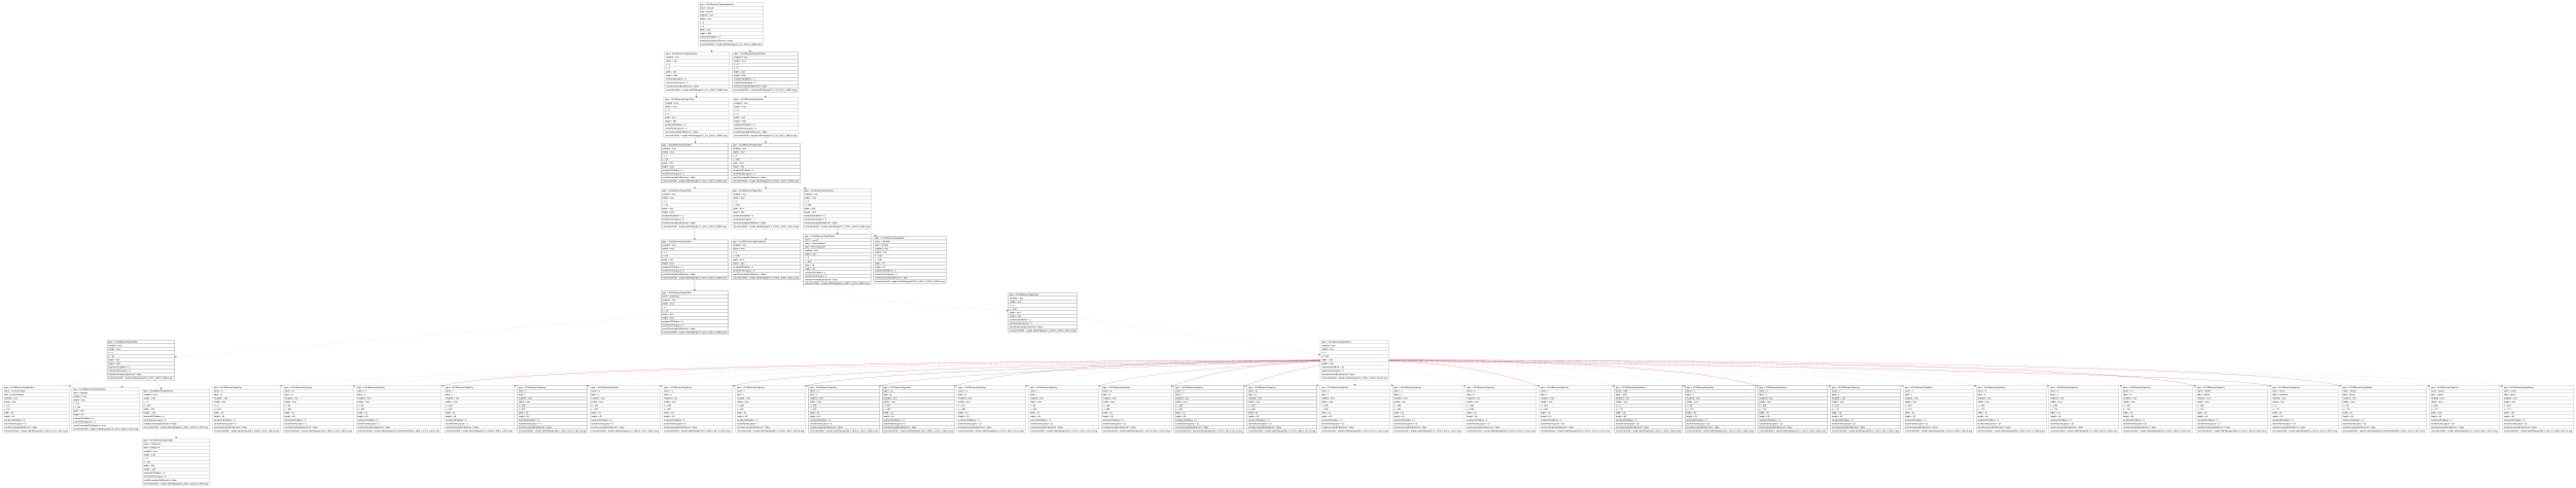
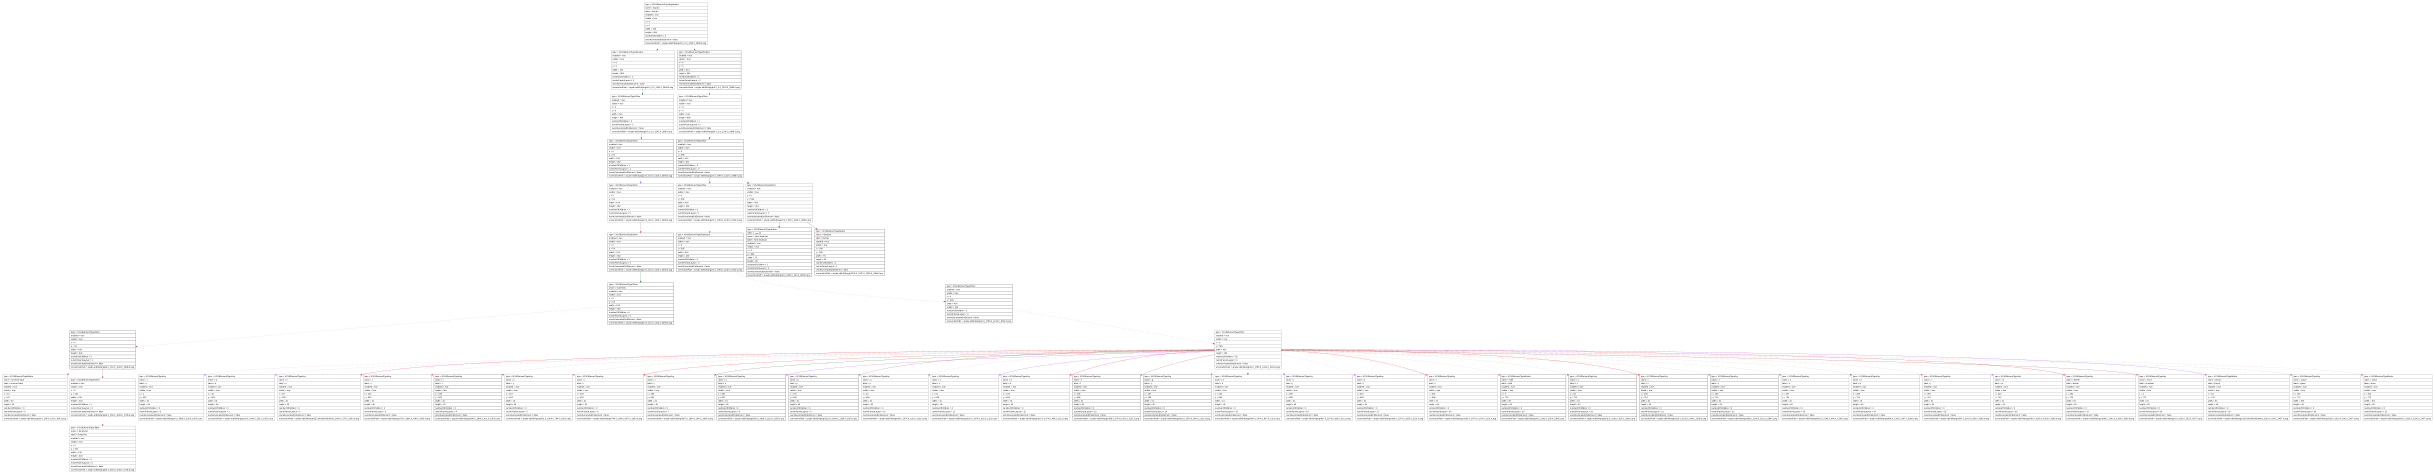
  digraph {
    node [color=gray40 fontname=Arial shape=record]
    edge [color=brown style=dotted]
    n1 [label="{type = XCUIElementTypeApplication\l|name = Any.do\l|label = Any.do\l|enabled = true\l|visible = true\l|x = 0\l|y = 0\l|width = 419\l|height = 896\l|numberOfChildren = 3\l|eventGeneratedOnElement = false \l|screenshotPath = anydo-edit/S4/pngs/0.0_0.0_1242.0_2688.0.png\l}"]
    n2 [label="{type = XCUIElementTypeWindow\l|enabled = true\l|visible = true\l|x = 0\l|y = 0\l|width = 414\l|height = 896\l|numberOfChildren = 1\l|numInParentLayout = 0\l|eventGeneratedOnElement = false \l|screenshotPath = anydo-edit/S4/pngs/0.0_0.0_1242.0_2688.0.png\l}"]
    n3 [color=black label="{type = XCUIElementTypeWindow\l|enabled = true\l|visible = true\l|x = 0\l|y = 0\l|width = 414\l|height = 896\l|numberOfChildren = 1\l|numInParentLayout = 2\l|eventGeneratedOnElement = false \l|screenshotPath = anydo-edit/S4/pngs/0.0_0.0_1242.0_2688.0.png\l}"]
    n4 [label="{type = XCUIElementTypeOther\l|enabled = true\l|visible = true\l|x = 0\l|y = 0\l|width = 414\l|height = 896\l|numberOfChildren = 2\l|numInParentLayout = 0\l|eventGeneratedOnElement = false \l|screenshotPath = anydo-edit/S4/pngs/0.0_0.0_1242.0_2688.0.png\l}"]
    n5 [label="{type = XCUIElementTypeOther\l|enabled = true\l|visible = true\l|x = 0\l|y = 0\l|width = 414\l|height = 896\l|numberOfChildren = 1\l|numInParentLayout = 0\l|eventGeneratedOnElement = false \l|screenshotPath = anydo-edit/S4/pngs/0.0_0.0_1242.0_2688.0.png\l}"]
    n6 [color=black label="{type = XCUIElementTypeOther\l|enabled = true\l|visible = true\l|x = 0\l|y = 54\l|width = 414\l|height = 842\l|numberOfChildren = 1\l|numInParentLayout = 1\l|eventGeneratedOnElement = false \l|screenshotPath = anydo-edit/S4/pngs/0.0_162.0_1242.0_2688.0.png\l}"]
    n7 [color=black label="{type = XCUIElementTypeOther\l|enabled = true\l|visible = true\l|x = 0\l|y = 595\l|width = 414\l|height = 301\l|numberOfChildren = 3\l|numInParentLayout = 0\l|eventGeneratedOnElement = false \l|screenshotPath = anydo-edit/S4/pngs/0.0_1785.0_1242.0_2688.0.png\l}"]
    n8 [label="{type = XCUIElementTypeOther\l|enabled = true\l|visible = true\l|x = 0\l|y = 54\l|width = 414\l|height = 842\l|numberOfChildren = 1\l|numInParentLayout = 0\l|eventGeneratedOnElement = false \l|screenshotPath = anydo-edit/S4/pngs/0.0_162.0_1242.0_2688.0.png\l}"]
    n9 [label="{type = XCUIElementTypeOther\l|enabled = true\l|visible = true\l|x = 0\l|y = 595\l|width = 414\l|height = 243\l|numberOfChildren = 1\l|numInParentLayout = 1\l|eventGeneratedOnElement = false \l|screenshotPath = anydo-edit/S4/pngs/0.0_1785.0_1242.0_2514.0.png\l}"]
    n10 [label="{type = XCUIElementTypeOther\l|enabled = true\l|visible = true\l|x = 0\l|y = 595\l|width = 414\l|height = 301\l|numberOfChildren = 2\l|numInParentLayout = 2\l|eventGeneratedOnElement = false \l|screenshotPath = anydo-edit/S4/pngs/0.0_1785.0_1242.0_2688.0.png\l}"]
    n11 [color=black label="{type = XCUIElementTypeOther\l|enabled = true\l|visible = true\l|x = 0\l|y = 54\l|width = 414\l|height = 842\l|numberOfChildren = 1\l|numInParentLayout = 0\l|eventGeneratedOnElement = false \l|screenshotPath = anydo-edit/S4/pngs/0.0_162.0_1242.0_2688.0.png\l}"]
    n12 [color=black label="{type = XCUIElementTypeKeyboard\l|enabled = true\l|visible = true\l|x = 0\l|y = 595\l|width = 414\l|height = 243\l|numberOfChildren = 1\l|numInParentLayout = 0\l|eventGeneratedOnElement = false \l|screenshotPath = anydo-edit/S4/pngs/0.0_1785.0_1242.0_2514.0.png\l}"]
    n13 [color=black label="{type = XCUIElementTypeButton\l|value = فارسی\l|name = Next keyboard\l|label = Next keyboard\l|enabled = true\l|visible = true\l|x = 2\l|y = 829\l|width = 78\l|height = 66\l|numberOfChildren = 1\l|numInParentLayout = 0\l|eventGeneratedOnElement = false \l|screenshotPath = anydo-edit/S4/pngs/6.0_2487.0_240.0_2685.0.png\l}"]
    n14 [color=black label="{type = XCUIElementTypeButton\l|name = dictation\l|label = Dictate\l|enabled = true\l|visible = true\l|x = 334\l|y = 829\l|width = 78\l|height = 66\l|numberOfChildren = 1\l|numInParentLayout = 1\l|eventGeneratedOnElement = false \l|screenshotPath = anydo-edit/S4/pngs/1002.0_2487.0_1236.0_2685.0.png\l}"]
    n15 [color=black label="{type = XCUIElementTypeOther\l|name = mainView\l|enabled = true\l|visible = true\l|x = 0\l|y = 54\l|width = 414\l|height = 842\l|numberOfChildren = 6\l|numInParentLayout = 0\l|eventGeneratedOnElement = false \l|screenshotPath = anydo-edit/S4/pngs/0.0_162.0_1242.0_2688.0.png\l}"]
    n16 [color=black label="{type = XCUIElementTypeOther\l|enabled = true\l|visible = true\l|x = 0\l|y = 595\l|width = 414\l|height = 243\l|numberOfChildren = 1\l|numInParentLayout = 0\l|eventGeneratedOnElement = false \l|screenshotPath = anydo-edit/S4/pngs/0.0_1785.0_1242.0_2514.0.png\l}"]
    n17 [color=black label="{type = XCUIElementTypeOther\l|enabled = true\l|visible = true\l|x = 0\l|y = 54\l|width = 414\l|height = 842\l|numberOfChildren = 3\l|numInParentLayout = 1\l|eventGeneratedOnElement = false \l|screenshotPath = anydo-edit/S4/pngs/0.0_162.0_1242.0_2688.0.png\l}"]
    n18 [label="{type = XCUIElementTypeOther\l|enabled = true\l|visible = true\l|x = 0\l|y = 595\l|width = 414\l|height = 243\l|numberOfChildren = 32\l|numInParentLayout = 0\l|eventGeneratedOnElement = false \l|screenshotPath = anydo-edit/S4/pngs/0.0_1785.0_1242.0_2514.0.png\l}"]
    n19 [label="{type = XCUIElementTypeButton\l|name = moment back\l|label = moment back\l|enabled = true\l|visible = true\l|x = 10\l|y = 62\l|width = 40\l|height = 40\l|numberOfChildren = 0\l|numInParentLayout = 0\l|eventGeneratedOnElement = false \l|screenshotPath = anydo-edit/S4/pngs/30.0_186.0_150.0_306.0.png\l}"]
-   n20 [label="{type = XCUIElementTypeTextView\l|value = Mytask\l|enabled = true\l|visible = true\l|x = 20\l|y = 104\l|width = 334\l|height = 40\l|numberOfChildren = 0\l|numInParentLayout = 1\l|eventGeneratedOnElement = true \l|screenshotPath = anydo-edit/S4/pngs/60.0_312.0_1062.0_432.0.png\l}"]
    n21 [label="{type = XCUIElementTypeOther\l|enabled = true\l|visible = true\l|x = 0\l|y = 152\l|width = 414\l|height = 443\l|numberOfChildren = 1\l|numInParentLayout = 2\l|eventGeneratedOnElement = false \l|screenshotPath = anydo-edit/S4/pngs/0.0_456.0_1242.0_1785.0.png\l}"]
    n22 [label="{type = XCUIElementTypeKey\l|name = q\l|label = q\l|enabled = true\l|visible = true\l|x = 2\l|y = 602\l|width = 41\l|height = 49\l|numberOfChildren = 0\l|numInParentLayout = 0\l|eventGeneratedOnElement = false \l|screenshotPath = anydo-edit/S4/pngs/6.0_1806.0_129.0_1953.0.png\l}"]
    n23 [label="{type = XCUIElementTypeKey\l|name = w\l|label = w\l|enabled = true\l|visible = true\l|x = 43\l|y = 602\l|width = 41\l|height = 49\l|numberOfChildren = 0\l|numInParentLayout = 1\l|eventGeneratedOnElement = false \l|screenshotPath = anydo-edit/S4/pngs/129.0_1806.0_252.0_1953.0.png\l}"]
    n24 [label="{type = XCUIElementTypeKey\l|name = e\l|label = e\l|enabled = true\l|visible = true\l|x = 84\l|y = 602\l|width = 41\l|height = 49\l|numberOfChildren = 0\l|numInParentLayout = 2\l|eventGeneratedOnElement = false \l|screenshotPath = anydo-edit/S4/pngs/252.00000000000003_1806.0_375.0_1953.0.png\l}"]
    n25 [label="{type = XCUIElementTypeKey\l|name = r\l|label = r\l|enabled = true\l|visible = true\l|x = 125\l|y = 602\l|width = 41\l|height = 49\l|numberOfChildren = 0\l|numInParentLayout = 3\l|eventGeneratedOnElement = false \l|screenshotPath = anydo-edit/S4/pngs/375.0_1806.0_498.0_1953.0.png\l}"]
    n26 [color=black label="{type = XCUIElementTypeKey\l|name = t\l|label = t\l|enabled = true\l|visible = true\l|x = 166\l|y = 602\l|width = 41\l|height = 49\l|numberOfChildren = 0\l|numInParentLayout = 4\l|eventGeneratedOnElement = false \l|screenshotPath = anydo-edit/S4/pngs/498.0_1806.0_621.0_1953.0.png\l}"]
    n27 [label="{type = XCUIElementTypeKey\l|name = y\l|label = y\l|enabled = true\l|visible = true\l|x = 207\l|y = 602\l|width = 41\l|height = 49\l|numberOfChildren = 0\l|numInParentLayout = 5\l|eventGeneratedOnElement = false \l|screenshotPath = anydo-edit/S4/pngs/621.0_1806.0_744.0_1953.0.png\l}"]
    n28 [label="{type = XCUIElementTypeKey\l|name = u\l|label = u\l|enabled = true\l|visible = true\l|x = 248\l|y = 602\l|width = 41\l|height = 49\l|numberOfChildren = 0\l|numInParentLayout = 6\l|eventGeneratedOnElement = false \l|screenshotPath = anydo-edit/S4/pngs/744.0_1806.0_867.0_1953.0.png\l}"]
    n29 [label="{type = XCUIElementTypeKey\l|name = i\l|label = i\l|enabled = true\l|visible = true\l|x = 289\l|y = 602\l|width = 41\l|height = 49\l|numberOfChildren = 0\l|numInParentLayout = 7\l|eventGeneratedOnElement = false \l|screenshotPath = anydo-edit/S4/pngs/867.0_1806.0_990.0_1953.0.png\l}"]
    n30 [color=black label="{type = XCUIElementTypeKey\l|name = o\l|label = o\l|enabled = true\l|visible = true\l|x = 330\l|y = 602\l|width = 41\l|height = 49\l|numberOfChildren = 0\l|numInParentLayout = 8\l|eventGeneratedOnElement = false \l|screenshotPath = anydo-edit/S4/pngs/990.0_1806.0_1113.0_1953.0.png\l}"]
    n31 [color=black label="{type = XCUIElementTypeKey\l|name = p\l|label = p\l|enabled = true\l|visible = true\l|x = 371\l|y = 602\l|width = 41\l|height = 49\l|numberOfChildren = 0\l|numInParentLayout = 9\l|eventGeneratedOnElement = false \l|screenshotPath = anydo-edit/S4/pngs/1113.0_1806.0_1236.0_1953.0.png\l}"]
    n32 [label="{type = XCUIElementTypeKey\l|name = a\l|label = a\l|enabled = true\l|visible = true\l|x = 23\l|y = 658\l|width = 41\l|height = 49\l|numberOfChildren = 0\l|numInParentLayout = 10\l|eventGeneratedOnElement = false \l|screenshotPath = anydo-edit/S4/pngs/69.0_1974.0_192.0_2121.0.png\l}"]
    n33 [label="{type = XCUIElementTypeKey\l|name = s\l|label = s\l|enabled = true\l|visible = true\l|x = 64\l|y = 658\l|width = 41\l|height = 49\l|numberOfChildren = 0\l|numInParentLayout = 11\l|eventGeneratedOnElement = false \l|screenshotPath = anydo-edit/S4/pngs/192.0_1974.0_315.0_2121.0.png\l}"]
    n34 [label="{type = XCUIElementTypeKey\l|name = d\l|label = d\l|enabled = true\l|visible = true\l|x = 105\l|y = 658\l|width = 41\l|height = 49\l|numberOfChildren = 0\l|numInParentLayout = 12\l|eventGeneratedOnElement = false \l|screenshotPath = anydo-edit/S4/pngs/315.0_1974.0_438.0_2121.0.png\l}"]
    n35 [color=black label="{type = XCUIElementTypeKey\l|name = f\l|label = f\l|enabled = true\l|visible = true\l|x = 146\l|y = 658\l|width = 41\l|height = 49\l|numberOfChildren = 0\l|numInParentLayout = 13\l|eventGeneratedOnElement = false \l|screenshotPath = anydo-edit/S4/pngs/438.0_1974.0_561.0_2121.0.png\l}"]
    n36 [color=black label="{type = XCUIElementTypeKey\l|name = g\l|label = g\l|enabled = true\l|visible = true\l|x = 187\l|y = 658\l|width = 41\l|height = 49\l|numberOfChildren = 0\l|numInParentLayout = 14\l|eventGeneratedOnElement = false \l|screenshotPath = anydo-edit/S4/pngs/561.0_1974.0_684.0_2121.0.png\l}"]
    n37 [label="{type = XCUIElementTypeKey\l|name = h\l|label = h\l|enabled = true\l|visible = true\l|x = 228\l|y = 658\l|width = 41\l|height = 49\l|numberOfChildren = 0\l|numInParentLayout = 15\l|eventGeneratedOnElement = false \l|screenshotPath = anydo-edit/S4/pngs/684.0_1974.0_807.0_2121.0.png\l}"]
    n38 [label="{type = XCUIElementTypeKey\l|name = j\l|label = j\l|enabled = true\l|visible = true\l|x = 269\l|y = 658\l|width = 41\l|height = 49\l|numberOfChildren = 0\l|numInParentLayout = 16\l|eventGeneratedOnElement = false \l|screenshotPath = anydo-edit/S4/pngs/807.0_1974.0_930.0_2121.0.png\l}"]
    n39 [label="{type = XCUIElementTypeKey\l|name = k\l|label = k\l|enabled = true\l|visible = true\l|x = 310\l|y = 658\l|width = 41\l|height = 49\l|numberOfChildren = 0\l|numInParentLayout = 17\l|eventGeneratedOnElement = false \l|screenshotPath = anydo-edit/S4/pngs/930.0_1974.0_1053.0_2121.0.png\l}"]
    n40 [label="{type = XCUIElementTypeKey\l|name = l\l|label = l\l|enabled = true\l|visible = true\l|x = 351\l|y = 658\l|width = 41\l|height = 49\l|numberOfChildren = 0\l|numInParentLayout = 18\l|eventGeneratedOnElement = false \l|screenshotPath = anydo-edit/S4/pngs/1053.0_1974.0_1176.0_2121.0.png\l}"]
    n41 [color=black label="{type = XCUIElementTypeButton\l|name = shift\l|label = shift\l|enabled = true\l|visible = true\l|x = 2\l|y = 714\l|width = 50\l|height = 49\l|numberOfChildren = 0\l|numInParentLayout = 19\l|eventGeneratedOnElement = false \l|screenshotPath = anydo-edit/S4/pngs/6.0_2142.0_156.0_2289.0.png\l}"]
    n42 [color=black label="{type = XCUIElementTypeKey\l|name = z\l|label = z\l|enabled = true\l|visible = true\l|x = 64\l|y = 714\l|width = 41\l|height = 49\l|numberOfChildren = 0\l|numInParentLayout = 20\l|eventGeneratedOnElement = false \l|screenshotPath = anydo-edit/S4/pngs/192.0_2142.0_315.0_2289.0.png\l}"]
    n43 [color=black label="{type = XCUIElementTypeKey\l|name = x\l|label = x\l|enabled = true\l|visible = true\l|x = 105\l|y = 714\l|width = 41\l|height = 49\l|numberOfChildren = 0\l|numInParentLayout = 21\l|eventGeneratedOnElement = false \l|screenshotPath = anydo-edit/S4/pngs/315.0_2142.0_438.0_2289.0.png\l}"]
    n44 [color=black label="{type = XCUIElementTypeKey\l|name = c\l|label = c\l|enabled = true\l|visible = true\l|x = 146\l|y = 714\l|width = 41\l|height = 49\l|numberOfChildren = 0\l|numInParentLayout = 22\l|eventGeneratedOnElement = false \l|screenshotPath = anydo-edit/S4/pngs/438.0_2142.0_561.0_2289.0.png\l}"]
    n45 [label="{type = XCUIElementTypeKey\l|name = v\l|label = v\l|enabled = true\l|visible = true\l|x = 187\l|y = 714\l|width = 41\l|height = 49\l|numberOfChildren = 0\l|numInParentLayout = 23\l|eventGeneratedOnElement = false \l|screenshotPath = anydo-edit/S4/pngs/561.0_2142.0_684.0_2289.0.png\l}"]
    n46 [label="{type = XCUIElementTypeKey\l|name = b\l|label = b\l|enabled = true\l|visible = true\l|x = 228\l|y = 714\l|width = 41\l|height = 49\l|numberOfChildren = 0\l|numInParentLayout = 24\l|eventGeneratedOnElement = false \l|screenshotPath = anydo-edit/S4/pngs/684.0_2142.0_807.0_2289.0.png\l}"]
    n47 [label="{type = XCUIElementTypeKey\l|name = n\l|label = n\l|enabled = true\l|visible = true\l|x = 269\l|y = 714\l|width = 41\l|height = 49\l|numberOfChildren = 0\l|numInParentLayout = 25\l|eventGeneratedOnElement = false \l|screenshotPath = anydo-edit/S4/pngs/807.0_2142.0_930.0_2289.0.png\l}"]
    n48 [label="{type = XCUIElementTypeKey\l|name = m\l|label = m\l|enabled = true\l|visible = true\l|x = 310\l|y = 714\l|width = 41\l|height = 49\l|numberOfChildren = 0\l|numInParentLayout = 26\l|eventGeneratedOnElement = false \l|screenshotPath = anydo-edit/S4/pngs/930.0_2142.0_1053.0_2289.0.png\l}"]
    n49 [label="{type = XCUIElementTypeKey\l|name = delete\l|label = delete\l|enabled = true\l|visible = true\l|x = 362\l|y = 714\l|width = 50\l|height = 49\l|numberOfChildren = 0\l|numInParentLayout = 27\l|eventGeneratedOnElement = false \l|screenshotPath = anydo-edit/S4/pngs/1086.0_2142.0_1236.0_2289.0.png\l}"]
    n50 [label="{type = XCUIElementTypeKey\l|name = more\l|label = numbers\l|enabled = true\l|visible = true\l|x = 2\l|y = 770\l|width = 51\l|height = 49\l|numberOfChildren = 0\l|numInParentLayout = 28\l|eventGeneratedOnElement = false \l|screenshotPath = anydo-edit/S4/pngs/6.0_2310.0_159.0_2457.0.png\l}"]
    n51 [label="{type = XCUIElementTypeButton\l|name = Emoji\l|label = Emoji\l|enabled = true\l|visible = true\l|x = 53\l|y = 770\l|width = 52\l|height = 49\l|numberOfChildren = 0\l|numInParentLayout = 29\l|eventGeneratedOnElement = false \l|screenshotPath = anydo-edit/S4/pngs/159.00000000000003_2310.0_315.0_2457.0.png\l}"]
    n52 [label="{type = XCUIElementTypeKey\l|name = space\l|label = space\l|enabled = true\l|visible = true\l|x = 105\l|y = 770\l|width = 205\l|height = 49\l|numberOfChildren = 0\l|numInParentLayout = 30\l|eventGeneratedOnElement = false \l|screenshotPath = anydo-edit/S4/pngs/315.0_2310.0_930.0_2457.0.png\l}"]
    n53 [label="{type = XCUIElementTypeButton\l|name = Done\l|label = done\l|enabled = true\l|visible = true\l|x = 310\l|y = 770\l|width = 102\l|height = 49\l|numberOfChildren = 0\l|numInParentLayout = 31\l|eventGeneratedOnElement = false \l|screenshotPath = anydo-edit/S4/pngs/930.0_2310.0_1236.0_2457.0.png\l}"]
    n54 [label="{type = XCUIElementTypeTable\l|name = Empty list\l|label = Empty list\l|enabled = true\l|visible = true\l|x = 0\l|y = 152\l|width = 414\l|height = 443\l|numberOfChildren = 0\l|numInParentLayout = 0\l|eventGeneratedOnElement = false \l|screenshotPath = anydo-edit/S4/pngs/0.0_456.0_1242.0_1785.0.png\l}"]
    n1 -> n2 [color=red]
    n1 -> n3
    n2 -> n4 [color=darkgreen style=solid]
    n3 -> n5 [color=purple]
    n4 -> n6 [style=solid]
    n5 -> n7 [color=darkgreen]
    n6 -> n8 [color=purple]
    n7 -> n9 [color=red style=solid]
    n7 -> n10 [color=darkgreen]
    n8 -> n11 [style=solid]
    n9 -> n12 [color=purple]
    n10 -> n13 [color=darkgreen style=solid]
    n10 -> n14 [style=solid]
    n11 -> n15 [color=darkgreen style=solid]
    n12 -> n16
    n15 -> n17
    n16 -> n18 [color=red]
    n17 -> n19 [color=red]
-   n17 -> n20 [color=red]
    n17 -> n21 [style=solid]
    n18 -> n22 [color=purple]
    n18 -> n23 [color=purple]
    n18 -> n24 [color=red style=solid]
    n18 -> n25
    n18 -> n26 [color=darkgreen]
    n18 -> n27
    n18 -> n28 [color=red style=solid]
    n18 -> n29 [color=darkgreen style=solid]
    n18 -> n30 [color=purple style=solid]
    n18 -> n31 [style=solid]
    n18 -> n32
    n18 -> n33 [color=purple style=solid]
    n18 -> n34 [color=red style=solid]
    n18 -> n35 [style=solid]
    n18 -> n36
    n18 -> n37 [color=darkgreen]
    n18 -> n38 [color=purple]
    n18 -> n39 [color=purple]
    n18 -> n40 [color=red style=solid]
    n18 -> n41 [color=red]
    n18 -> n42 [color=darkgreen]
    n18 -> n43 [color=red style=solid]
    n18 -> n44
    n18 -> n45
    n18 -> n46 [color=darkgreen]
    n18 -> n47 [color=red]
    n18 -> n48 [color=purple]
    n18 -> n49 [color=red style=solid]
    n18 -> n50 [style=solid]
    n18 -> n51 [color=purple style=solid]
    n18 -> n52 [color=darkgreen]
    n18 -> n53
    n21 -> n54
  }
